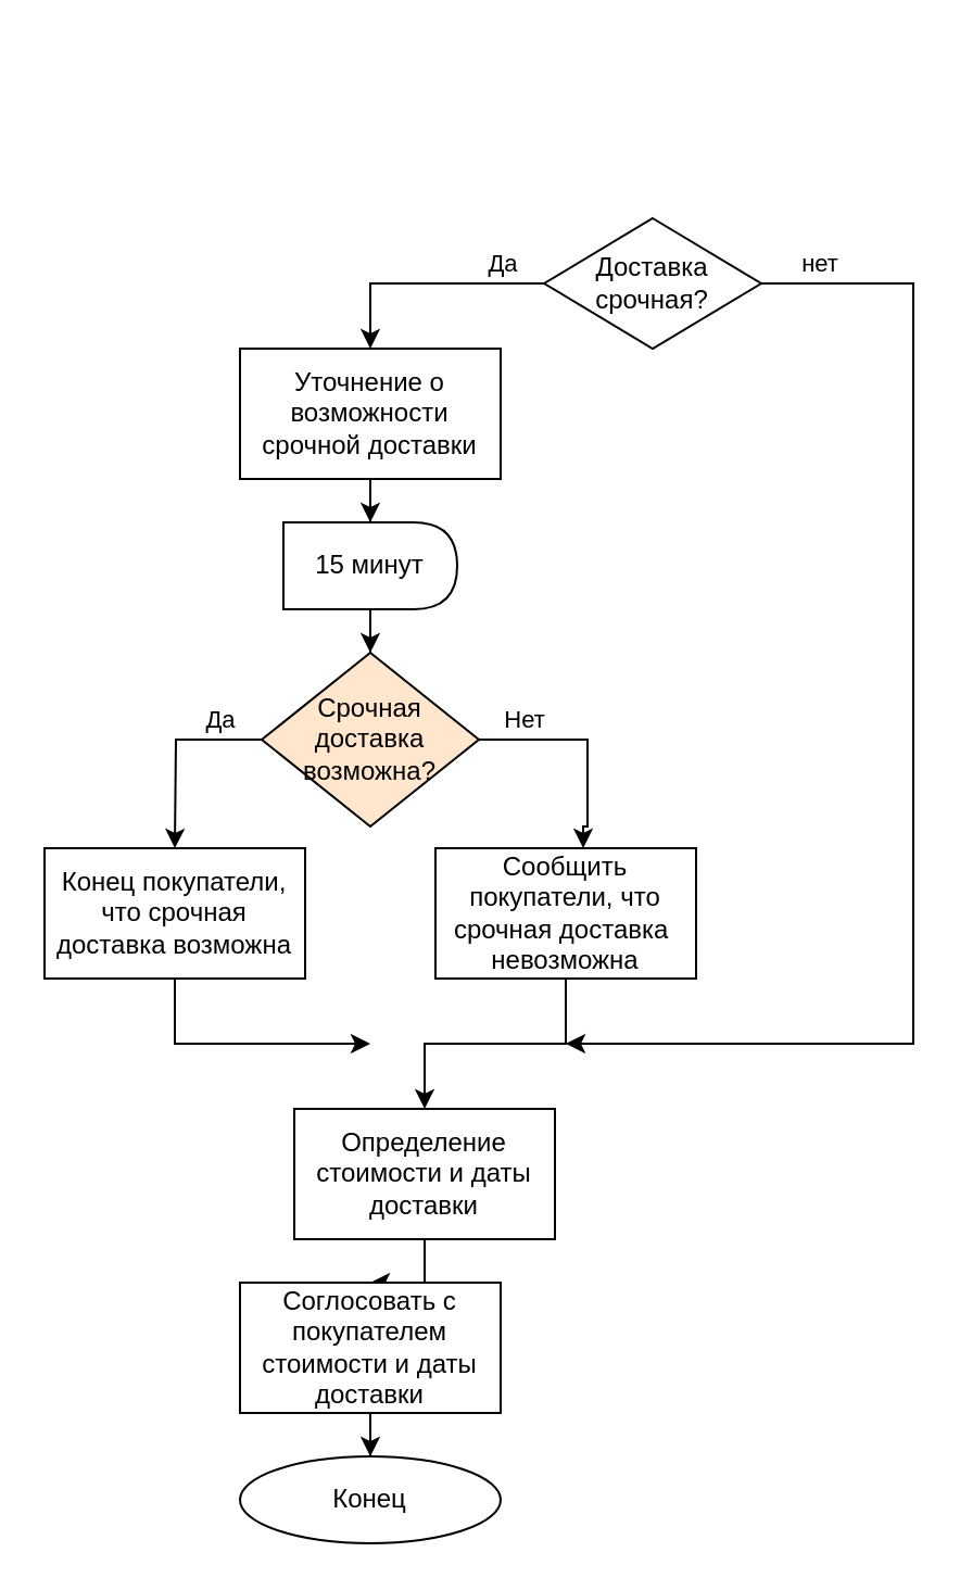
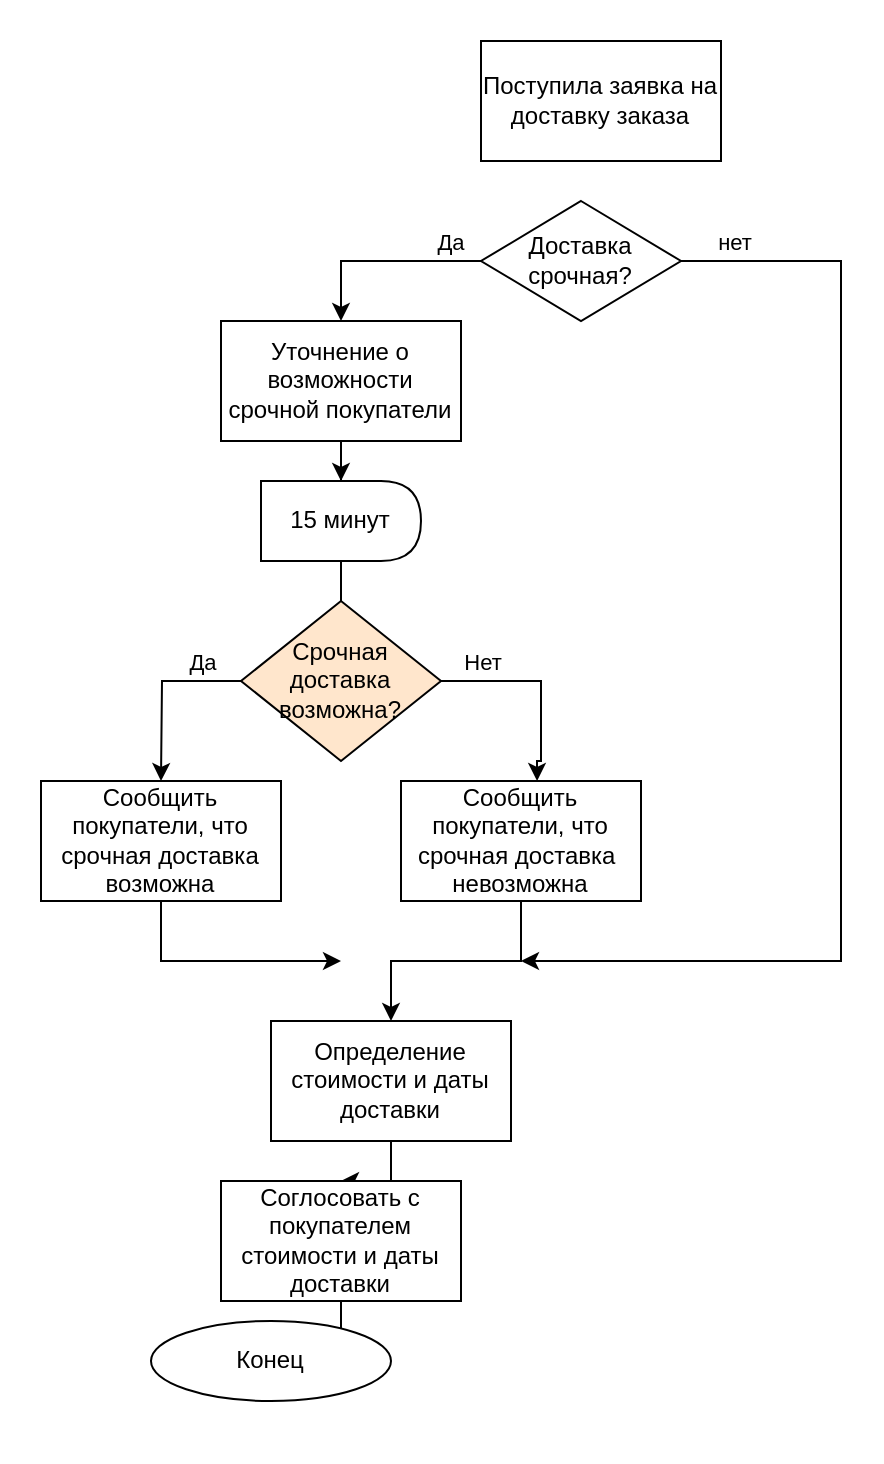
  <mxCell id="0" />
  <mxCell id="1" parent="0" />
+ <mxCell id="2" value="Поступила заявка на доставку заказа" style="rounded=0;whiteSpace=wrap;html=1;" vertex="1" parent="1"><mxGeometry x="240" y="20" width="120" height="60" as="geometry" /></mxCell>
  <mxCell id="3" style="edgeStyle=orthogonalEdgeStyle;rounded=0;orthogonalLoop=1;jettySize=auto;html=1;entryX=0.5;entryY=0;entryDx=0;entryDy=0;" edge="1" parent="1" source="7" target="9"><mxGeometry relative="1" as="geometry" /></mxCell>
  <mxCell id="4" value="Да" style="edgeLabel;html=1;align=center;verticalAlign=middle;resizable=0;points=[];" vertex="1" connectable="0" parent="3"><mxGeometry x="-0.273" relative="1" as="geometry"><mxPoint x="20" y="-10" as="offset" /></mxGeometry></mxCell>
  <mxCell id="5" style="edgeStyle=orthogonalEdgeStyle;rounded=0;orthogonalLoop=1;jettySize=auto;html=1;" edge="1" parent="1" source="7"><mxGeometry relative="1" as="geometry"><mxPoint x="260" y="480" as="targetPoint" /><Array as="points"><mxPoint x="420" y="130" /><mxPoint x="420" y="480" /></Array></mxGeometry></mxCell>
  <mxCell id="6" value="нет" style="edgeLabel;html=1;align=center;verticalAlign=middle;resizable=0;points=[];" vertex="1" connectable="0" parent="5"><mxGeometry x="-0.898" y="-1" relative="1" as="geometry"><mxPoint x="-4" y="-11" as="offset" /></mxGeometry></mxCell>
- <mxCell id="7" value="Доставка срочная?" style="rhombus;whiteSpace=wrap;html=1;" vertex="1" parent="1"><mxGeometry x="250" y="100" width="100" height="60" as="geometry" /></mxCell>
+ <mxCell id="7" value="Доставка срочная?" style="rhombus;whiteSpace=wrap;html=1;" vertex="1" parent="1"><mxGeometry x="240" y="100" width="100" height="60" as="geometry" /></mxCell>
  <mxCell id="8" style="edgeStyle=orthogonalEdgeStyle;rounded=0;orthogonalLoop=1;jettySize=auto;html=1;" edge="1" parent="1" source="9" target="11"><mxGeometry relative="1" as="geometry" /></mxCell>
- <mxCell id="9" value="Уточнение о возможности срочной доставки" style="rounded=0;whiteSpace=wrap;html=1;" vertex="1" parent="1"><mxGeometry x="110" y="160" width="120" height="60" as="geometry" /></mxCell>
- <mxCell id="10" style="edgeStyle=orthogonalEdgeStyle;rounded=0;orthogonalLoop=1;jettySize=auto;html=1;" edge="1" parent="1" source="11" target="14"><mxGeometry relative="1" as="geometry" /></mxCell>
+ <mxCell id="9" value="Уточнение о возможности срочной покупатели" style="rounded=0;whiteSpace=wrap;html=1;" vertex="1" parent="1"><mxGeometry x="110" y="160" width="120" height="60" as="geometry" /></mxCell>
+ <mxCell id="10" style="edgeStyle=orthogonalEdgeStyle;rounded=0;orthogonalLoop=1;jettySize=auto;html=1;endArrow=none;" edge="1" parent="1" source="11" target="14"><mxGeometry relative="1" as="geometry" /></mxCell>
  <mxCell id="11" value="15 минут" style="shape=delay;whiteSpace=wrap;html=1;" vertex="1" parent="1"><mxGeometry x="130" y="240" width="80" height="40" as="geometry" /></mxCell>
  <mxCell id="12" style="edgeStyle=orthogonalEdgeStyle;rounded=0;orthogonalLoop=1;jettySize=auto;html=1;" edge="1" parent="1" source="14"><mxGeometry relative="1" as="geometry"><mxPoint x="80" y="390" as="targetPoint" /></mxGeometry></mxCell>
  <mxCell id="13" value="Да" style="edgeLabel;html=1;align=center;verticalAlign=middle;resizable=0;points=[];" vertex="1" connectable="0" parent="12"><mxGeometry x="-0.374" y="-3" relative="1" as="geometry"><mxPoint x="8" y="-7" as="offset" /></mxGeometry></mxCell>
  <mxCell id="14" value="Срочная доставка возможна?" style="rhombus;whiteSpace=wrap;html=1;fillColor=#ffe6cc;" vertex="1" parent="1"><mxGeometry x="120" y="300" width="100" height="80" as="geometry" /></mxCell>
  <mxCell id="15" style="edgeStyle=orthogonalEdgeStyle;rounded=0;orthogonalLoop=1;jettySize=auto;html=1;" edge="1" parent="1" source="16"><mxGeometry relative="1" as="geometry"><mxPoint x="170" y="480" as="targetPoint" /><Array as="points"><mxPoint x="80" y="480" /></Array></mxGeometry></mxCell>
- <mxCell id="16" value="Конец покупатели, что срочная доставка возможна" style="rounded=0;whiteSpace=wrap;html=1;" vertex="1" parent="1"><mxGeometry x="20" y="390" width="120" height="60" as="geometry" /></mxCell>
+ <mxCell id="16" value="Сообщить покупатели, что срочная доставка возможна" style="rounded=0;whiteSpace=wrap;html=1;" vertex="1" parent="1"><mxGeometry x="20" y="390" width="120" height="60" as="geometry" /></mxCell>
  <mxCell id="17" style="edgeStyle=orthogonalEdgeStyle;rounded=0;orthogonalLoop=1;jettySize=auto;html=1;entryX=0.5;entryY=0;entryDx=0;entryDy=0;" edge="1" parent="1" source="18" target="22"><mxGeometry relative="1" as="geometry" /></mxCell>
  <mxCell id="18" value="Сообщить покупатели, что срочная доставка&amp;nbsp; невозможна" style="rounded=0;whiteSpace=wrap;html=1;" vertex="1" parent="1"><mxGeometry x="200" y="390" width="120" height="60" as="geometry" /></mxCell>
  <mxCell id="19" style="edgeStyle=orthogonalEdgeStyle;rounded=0;orthogonalLoop=1;jettySize=auto;html=1;entryX=0.567;entryY=0;entryDx=0;entryDy=0;entryPerimeter=0;" edge="1" parent="1" source="14" target="18"><mxGeometry relative="1" as="geometry"><Array as="points"><mxPoint x="270" y="340" /><mxPoint x="270" y="380" /><mxPoint x="268" y="380" /></Array></mxGeometry></mxCell>
  <mxCell id="20" value="Нет" style="edgeLabel;html=1;align=center;verticalAlign=middle;resizable=0;points=[];" vertex="1" connectable="0" parent="19"><mxGeometry x="-0.353" y="2" relative="1" as="geometry"><mxPoint x="-13" y="-8" as="offset" /></mxGeometry></mxCell>
  <mxCell id="21" style="edgeStyle=orthogonalEdgeStyle;rounded=0;orthogonalLoop=1;jettySize=auto;html=1;" edge="1" parent="1" source="22" target="24"><mxGeometry relative="1" as="geometry" /></mxCell>
  <mxCell id="22" value="Определение стоимости и даты доставки" style="rounded=0;whiteSpace=wrap;html=1;" vertex="1" parent="1"><mxGeometry x="135" y="510" width="120" height="60" as="geometry" /></mxCell>
  <mxCell id="23" style="edgeStyle=orthogonalEdgeStyle;rounded=0;orthogonalLoop=1;jettySize=auto;html=1;entryX=0.5;entryY=0;entryDx=0;entryDy=0;" edge="1" parent="1" source="24" target="25"><mxGeometry relative="1" as="geometry" /></mxCell>
  <mxCell id="24" value="Соглосовать с покупателем стоимости и даты доставки" style="rounded=0;whiteSpace=wrap;html=1;" vertex="1" parent="1"><mxGeometry x="110" y="590" width="120" height="60" as="geometry" /></mxCell>
- <mxCell id="25" value="Конец" style="ellipse;whiteSpace=wrap;html=1;" vertex="1" parent="1"><mxGeometry x="110" y="670" width="120" height="40" as="geometry" /></mxCell>
+ <mxCell id="25" value="Конец" style="ellipse;whiteSpace=wrap;html=1;" vertex="1" parent="1"><mxGeometry x="75" y="660" width="120" height="40" as="geometry" /></mxCell>
